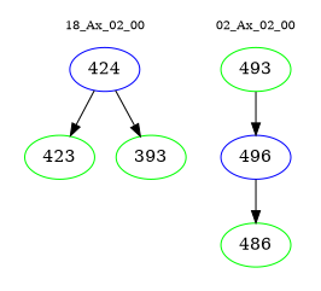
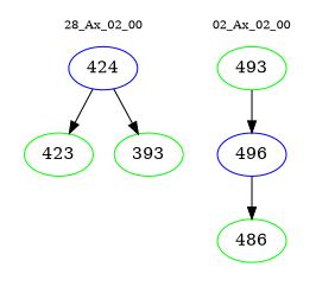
  digraph {
    node [color=green]
    edge [color=black]
    n1 [label=423]
    n2 [color=blue label=424]
    n3 [label=393]
    n4 [label=493]
    n5 [color=blue label=496]
    n6 [label=486]
    subgraph cluster_1 {
      color=white
      fontsize=10
-     label="18_Ax_02_00"
+     label="28_Ax_02_00"
      n1
      n2
      n3
    }
    subgraph cluster_2 {
      color=white
      fontsize=10
      label="02_Ax_02_00"
      n4
      n5
      n6
    }
    n2 -> n1
    n2 -> n3
    n4 -> n5
    n5 -> n6
  }
